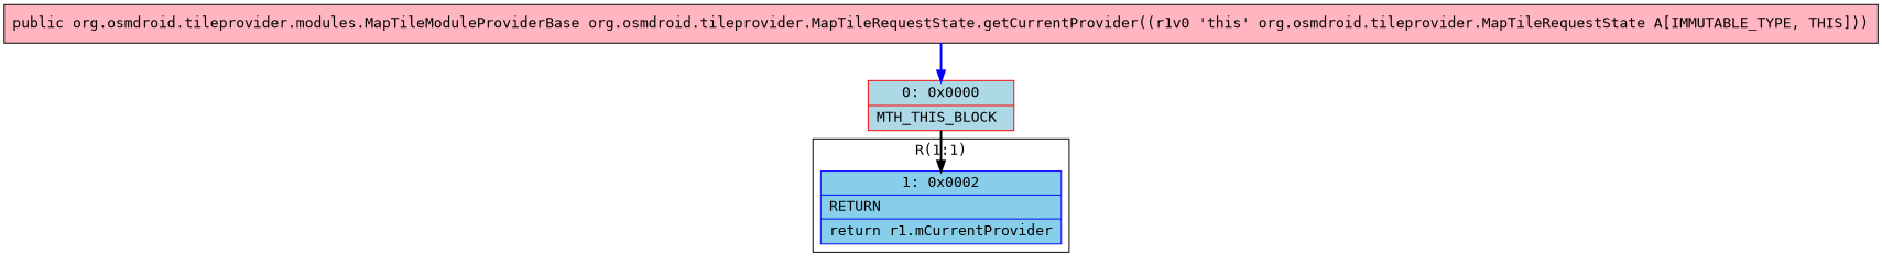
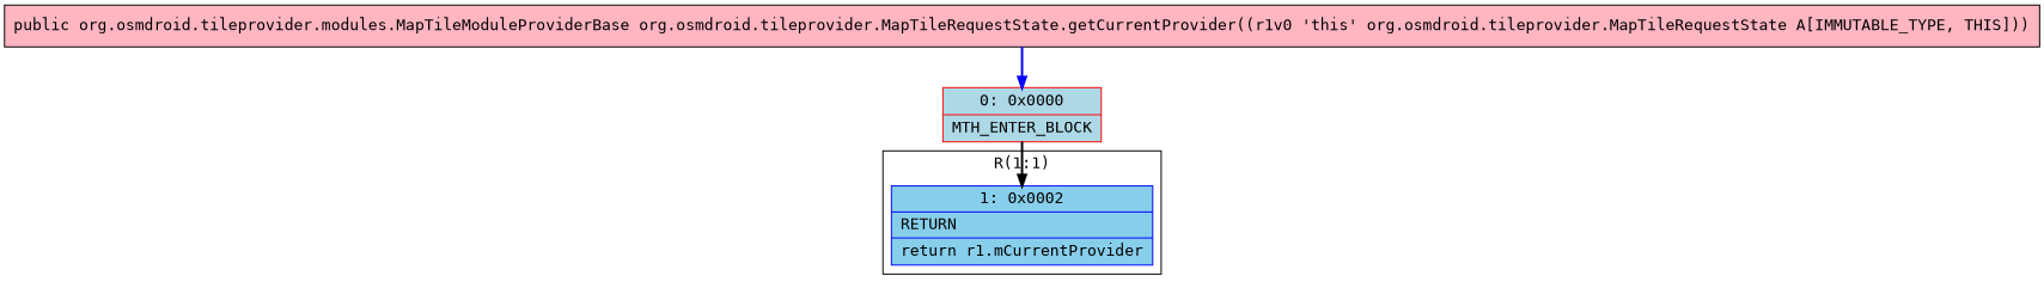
  digraph {
    fontname="DejaVu Sans Mono"
    node [shape=record style=filled fontname="DejaVu Sans Mono"]
    edge [style=bold fontname="DejaVu Sans Mono"]
    n1 [color=blue label="{1\:\ 0x0002|RETURN\l|return r1.mCurrentProvider\l}" fillcolor=skyblue]
-   n2 [color=red label="{0\:\ 0x0000|MTH_THIS_BLOCK\l}" fillcolor=lightblue]
+   n2 [color=red label="{0\:\ 0x0000|MTH_ENTER_BLOCK\l}" fillcolor=lightblue]
    n3 [label="{public org.osmdroid.tileprovider.modules.MapTileModuleProviderBase org.osmdroid.tileprovider.MapTileRequestState.getCurrentProvider((r1v0 'this' org.osmdroid.tileprovider.MapTileRequestState A[IMMUTABLE_TYPE, THIS])) }" fillcolor=lightpink]
    subgraph cluster_1 {
      label="R(1:1)"
      n1
    }
    n2 -> n1 [color=black]
    n3 -> n2 [color=blue]
  }
